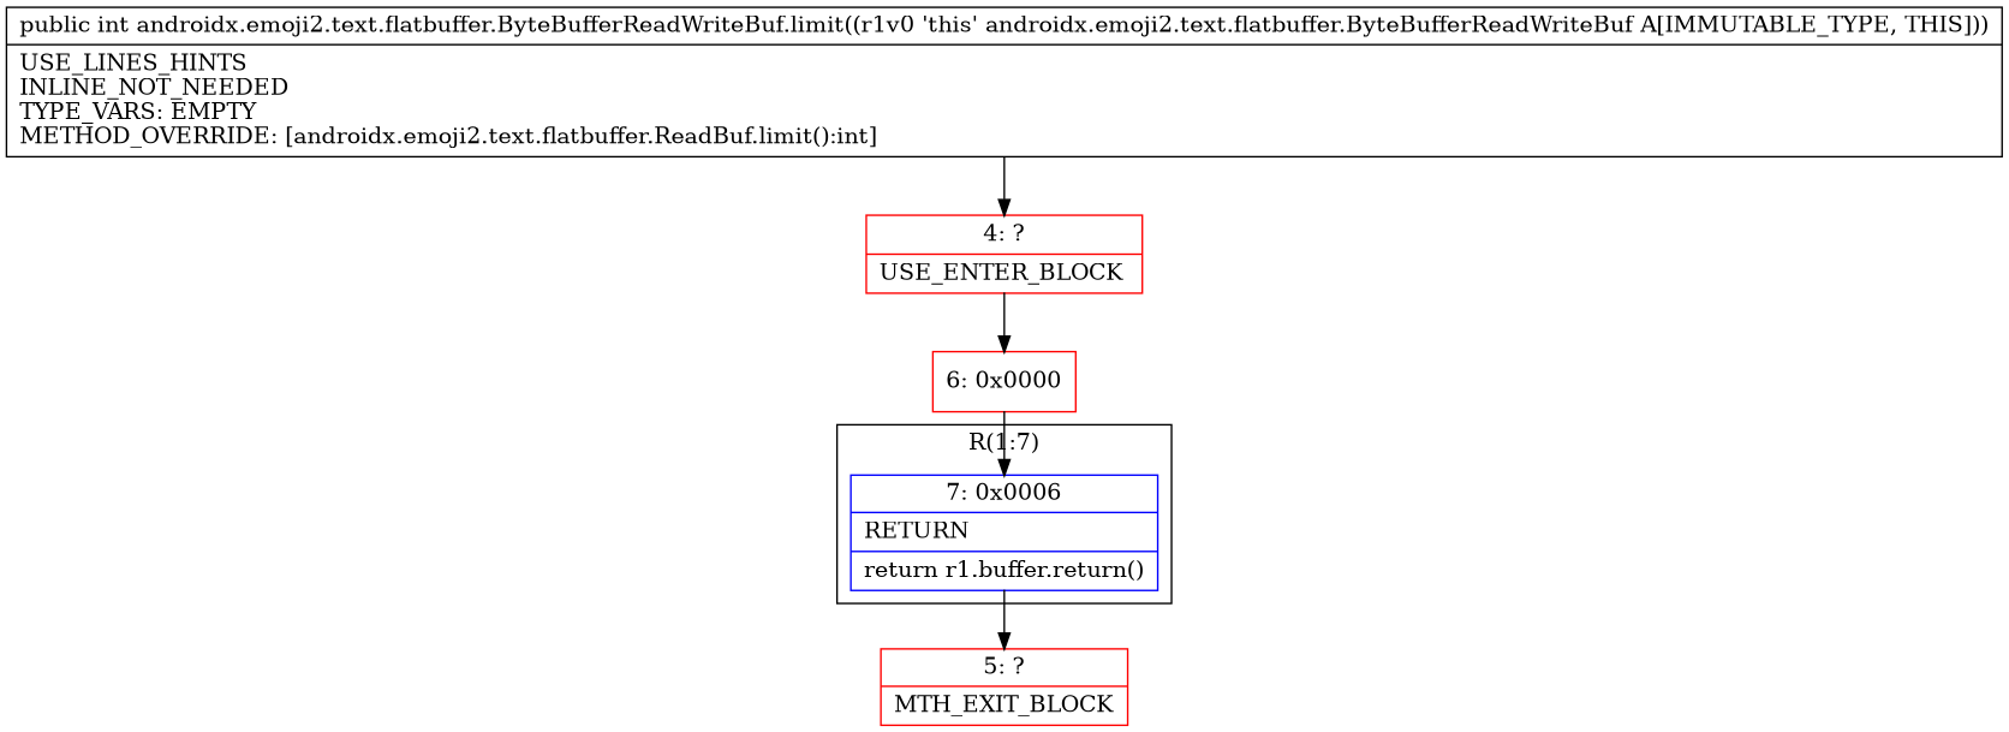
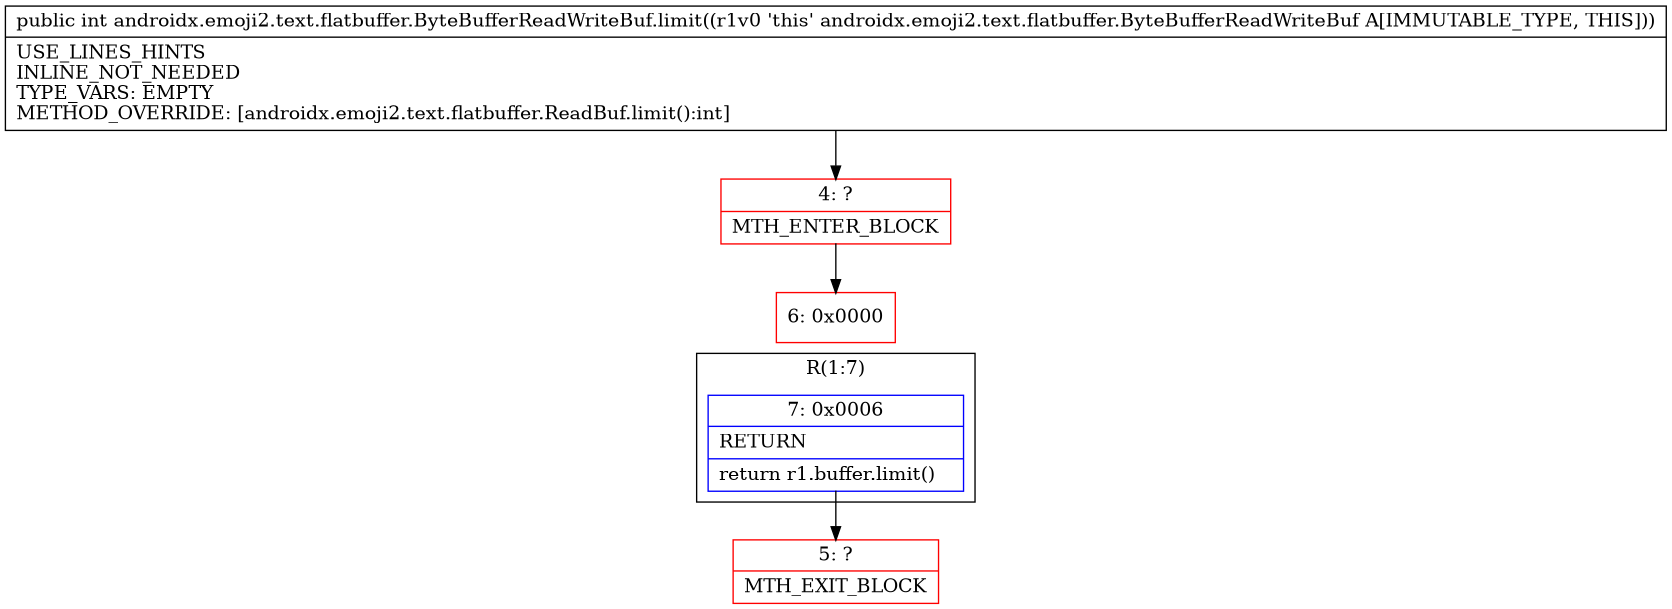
  digraph {
    fontname="DejaVu Serif"
    node [color=red fontname="DejaVu Serif" shape=record]
    edge [fontname="DejaVu Serif"]
-   n1 [color=blue label="{7\:\ 0x0006|RETURN\l|return r1.buffer.return()\l}"]
+   n1 [color=blue label="{7\:\ 0x0006|RETURN\l|return r1.buffer.limit()\l}"]
    n2 [label="{5\:\ ?|MTH_EXIT_BLOCK\l}"]
-   n3 [label="{4\:\ ?|USE_ENTER_BLOCK\l}"]
+   n3 [label="{4\:\ ?|MTH_ENTER_BLOCK\l}"]
    n4 [label="{6\:\ 0x0000}"]
    n5 [label="{public int androidx.emoji2.text.flatbuffer.ByteBufferReadWriteBuf.limit((r1v0 'this' androidx.emoji2.text.flatbuffer.ByteBufferReadWriteBuf A[IMMUTABLE_TYPE, THIS]))  | USE_LINES_HINTS\lINLINE_NOT_NEEDED\lTYPE_VARS: EMPTY\lMETHOD_OVERRIDE: [androidx.emoji2.text.flatbuffer.ReadBuf.limit():int]\l}" color=""]
    subgraph cluster_1 {
      label="R(1:7)"
      n1
    }
    n1 -> n2
    n3 -> n4
-   n4 -> n1
    n5 -> n3
  }
